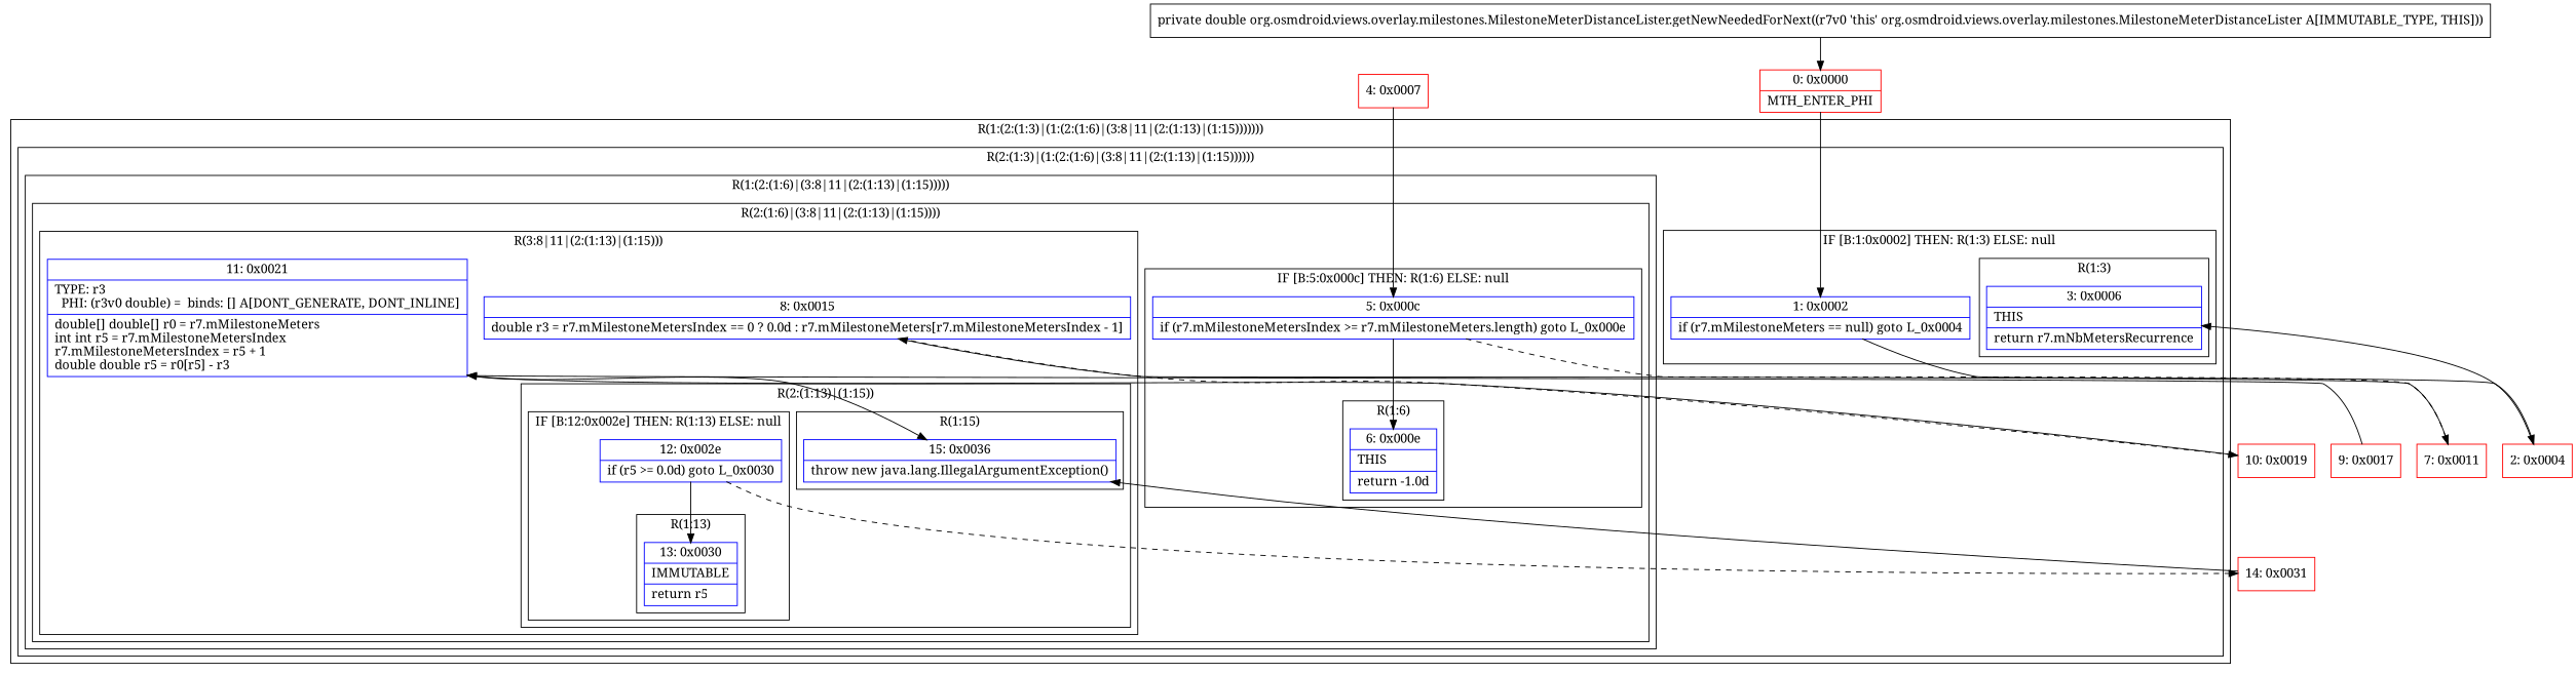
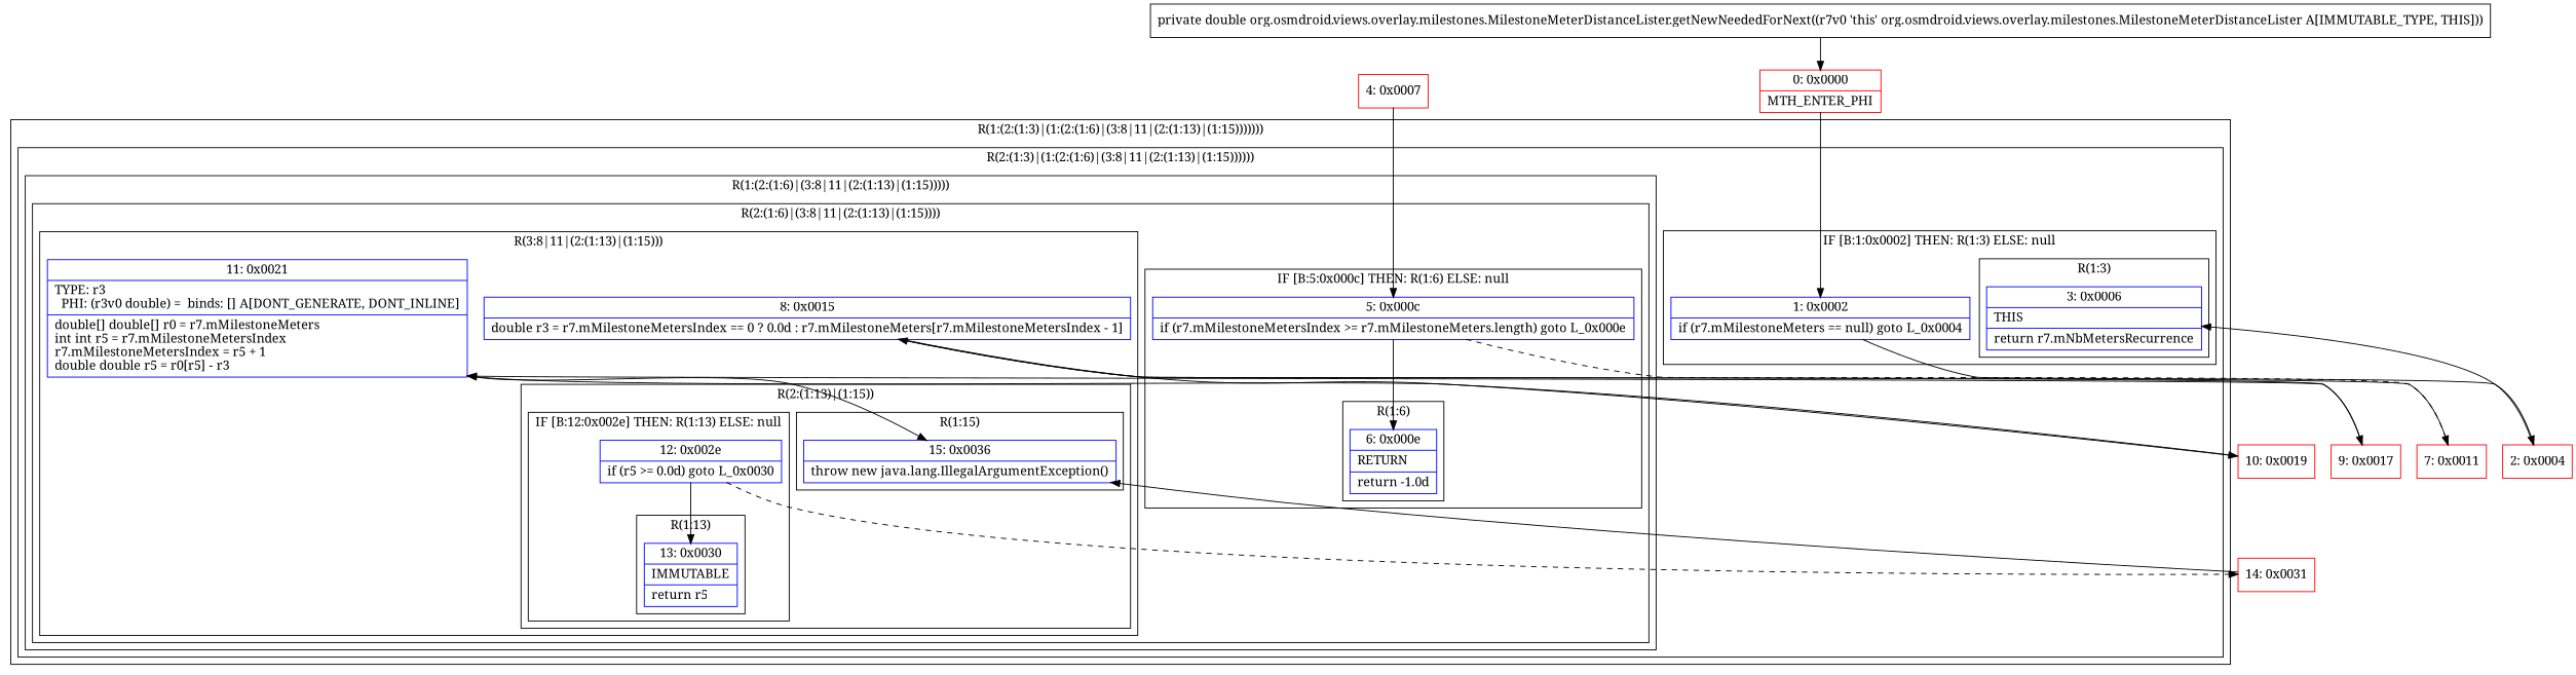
  digraph {
    fontname="Noto Serif"
    node [color=blue fontname="Noto Serif" shape=record]
    edge [fontname="Noto Serif"]
    n1 [label="{3\:\ 0x0006|THIS\l|return r7.mNbMetersRecurrence\l}"]
    n2 [label="{1\:\ 0x0002|if (r7.mMilestoneMeters == null) goto L_0x0004\l}"]
-   n3 [label="{6\:\ 0x000e|THIS\l|return \-1.0d\l}"]
+   n3 [label="{6\:\ 0x000e|RETURN\l|return \-1.0d\l}"]
    n4 [label="{5\:\ 0x000c|if (r7.mMilestoneMetersIndex \>= r7.mMilestoneMeters.length) goto L_0x000e\l}"]
    n5 [label="{13\:\ 0x0030|IMMUTABLE\l|return r5\l}"]
    n6 [label="{12\:\ 0x002e|if (r5 \>= 0.0d) goto L_0x0030\l}"]
    n7 [label="{15\:\ 0x0036|throw new java.lang.IllegalArgumentException()\l}"]
    n8 [label="{8\:\ 0x0015|double r3 = r7.mMilestoneMetersIndex == 0 ? 0.0d : r7.mMilestoneMeters[r7.mMilestoneMetersIndex \- 1]\l}"]
    n9 [label="{11\:\ 0x0021|TYPE: r3 \l  PHI: (r3v0 double) =  binds: [] A[DONT_GENERATE, DONT_INLINE]\l|double[] double[] r0 = r7.mMilestoneMeters\lint int r5 = r7.mMilestoneMetersIndex\lr7.mMilestoneMetersIndex = r5 + 1\ldouble double r5 = r0[r5] \- r3\l}"]
    n10 [color=red label="{2\:\ 0x0004}"]
    n11 [color=red label="{7\:\ 0x0011}"]
    n12 [color=red label="{14\:\ 0x0031}"]
    n13 [color=red label="{9\:\ 0x0017}"]
    n14 [color=red label="{10\:\ 0x0019}"]
    n15 [color=red label="{4\:\ 0x0007}"]
    n16 [color=red label="{0\:\ 0x0000|MTH_ENTER_PHI\l}"]
    n17 [label="{private double org.osmdroid.views.overlay.milestones.MilestoneMeterDistanceLister.getNewNeededForNext((r7v0 'this' org.osmdroid.views.overlay.milestones.MilestoneMeterDistanceLister A[IMMUTABLE_TYPE, THIS])) }" color=""]
    subgraph cluster_1 {
      label="R(1:(2:(1:3)|(1:(2:(1:6)|(3:8|11|(2:(1:13)|(1:15)))))))"
      subgraph cluster_2 {
        label="R(2:(1:3)|(1:(2:(1:6)|(3:8|11|(2:(1:13)|(1:15))))))"
        subgraph cluster_3 {
          label="IF [B:1:0x0002] THEN: R(1:3) ELSE: null"
          n2
          subgraph cluster_4 {
            label="R(1:3)"
            n1
          }
        }
        subgraph cluster_5 {
          label="R(1:(2:(1:6)|(3:8|11|(2:(1:13)|(1:15)))))"
          subgraph cluster_6 {
            label="R(2:(1:6)|(3:8|11|(2:(1:13)|(1:15))))"
            subgraph cluster_7 {
              label="IF [B:5:0x000c] THEN: R(1:6) ELSE: null"
              n4
              subgraph cluster_8 {
                label="R(1:6)"
                n3
              }
            }
            subgraph cluster_9 {
              label="R(3:8|11|(2:(1:13)|(1:15)))"
              n8
              n9
              subgraph cluster_10 {
                label="R(2:(1:13)|(1:15))"
                subgraph cluster_11 {
                  label="IF [B:12:0x002e] THEN: R(1:13) ELSE: null"
                  n6
                  subgraph cluster_12 {
                    label="R(1:13)"
                    n5
                  }
                }
                subgraph cluster_13 {
                  label="R(1:15)"
                  n7
                }
              }
            }
          }
        }
      }
    }
    n2 -> n10
    n4 -> n3
    n4 -> n11 [style=dashed]
    n6 -> n5
    n6 -> n12 [style=dashed]
-   n8 -> n14 [style=dashed]
+   n8 -> n13
+   n8 -> n14
    n9 -> n7
    n10 -> n1
    n11 -> n8
    n12 -> n7
    n13 -> n9
    n14 -> n9
    n15 -> n4
    n16 -> n2
    n17 -> n16
  }
